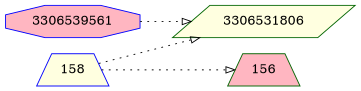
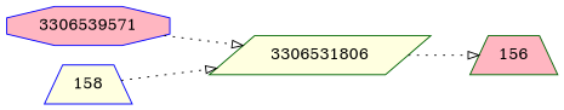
  strict digraph {
    rankdir=LR
    node [color=blue fillcolor=lightpink shape=trapezium style=filled]
    edge [arrowhead=onormal style=dotted]
-   3306539561 [shape=octagon]
+   3306539561 [shape=octagon label=3306539571]
    3306531806 [color=darkgreen fillcolor=lightyellow shape=parallelogram]
    156 [color=darkgreen]
    158 [fillcolor=lightyellow]
    3306539561 -> 3306531806
-   158 -> 156
+   3306531806 -> 156
    158 -> 3306531806
  }
